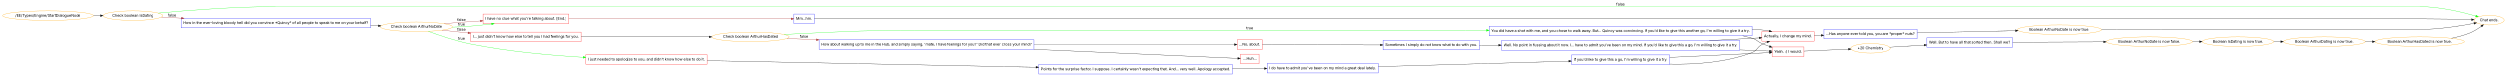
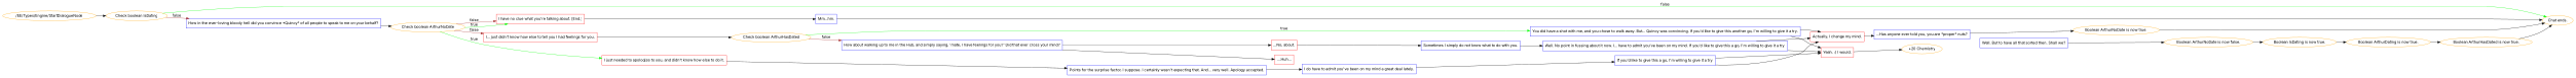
  digraph {
    fontname=Inter
    rankdir=LR
    node [color=orange fontname=Inter shape=box]
    edge [fontname=Inter]
    n1 [label="/EE/Types/Engine/StartDialogueNode" shape=""]
    n2 [label="Check boolean IsDating" shape=""]
    "Chat ends." [shape=""]
    n4 [color=blue label="How in the ever-loving bloody hell did you convince *Quincy* of all people to speak to me on your behalf?"]
    n5 [label="Check boolean ArthurNoDate" shape=""]
    n6 [color=red label="I just needed to apologize to you, and didn't know how else to do it."]
    n7 [color=red label="I have no clue what you're talking about. [End.]"]
    n8 [color=red label="I... just didn't know how else to tell you I had feelings for you."]
    n9 [color=blue label="Points for the surprise factor, I suppose. I certainly wasn't expecting that. And... very well. Apology accepted."]
    n10 [color=blue label="Mm...hm."]
    n11 [label="Check boolean ArthurHasDated" shape=""]
    n12 [color=blue label="I do have to admit you've been on my mind a great deal lately."]
    n13 [color=blue label="You did have a shot with me, and you chose to walk away. But... Quincy was convincing. If you'd like to give this another go, I'm willing to give it a try."]
    n14 [color=blue label="How about walking up to me in the Hub, and simply saying, 'mate, I have feelings for you?' Did that ever cross your mind?"]
    n15 [color=blue label="If you'd like to give this a go, I'm willing to give it a try."]
    n16 [color=red label="Yeah. :) I would."]
    n17 [color=red label="Actually, I change my mind."]
    n18 [color=red label="...No, about."]
    n19 [color=red label="....Huh..."]
    n20 [label="+20 Chemistry" shape=""]
    n21 [color=blue label="...Has anyone ever told you, you are *proper* nuts?"]
    n22 [color=blue label="Sometimes I simply do not know what to do with you."]
    n23 [color=blue label="Well. But to have all that sorted then. Shall we?"]
    n24 [label="Boolean ArthurNoDate is now true." shape=""]
    n25 [color=blue label="Well. No point in fussing about it now. I... have to admit you've been on my mind. If you'd like to give this a go, I'm willing to give it a try."]
    n26 [label="Boolean ArthurNoDate is now false." shape=""]
    n27 [label="Boolean IsDating is now true." shape=""]
    n28 [label="Boolean ArthurDating is now true." shape=""]
    n29 [label="Boolean ArthurHasDated is now true." shape=""]
    n1 -> n2
    n2 -> "Chat ends." [color=green label=false]
    n2 -> n4 [color=brown label=false]
    n4 -> n5
    n5 -> n6 [color=green label=true]
    n5 -> n7 [color=green label=true]
    n5 -> n7 [color=brown label=false]
    n5 -> n8 [color=brown label=false]
    n6 -> n9
-   n7 -> n10 [color=brown]
+   n7 -> n10
    n8 -> n11
    n9 -> n12
    n10 -> "Chat ends."
    n11 -> n13 [color=green label=true]
    n11 -> n14 [color=brown label=false]
    n12 -> n15
    n13 -> n16
    n13 -> n17
    n14 -> n18
    n14 -> n19
    n15 -> n16
    n15 -> n17
    n16 -> n20
    n17 -> n21
    n18 -> n22
-   n20 -> n23
    n21 -> n24
    n22 -> n25
    n23 -> n26
    n24 -> "Chat ends."
    n25 -> n16
    n25 -> n17
    n26 -> n27
    n27 -> n28
    n28 -> n29
    n29 -> "Chat ends."
  }
